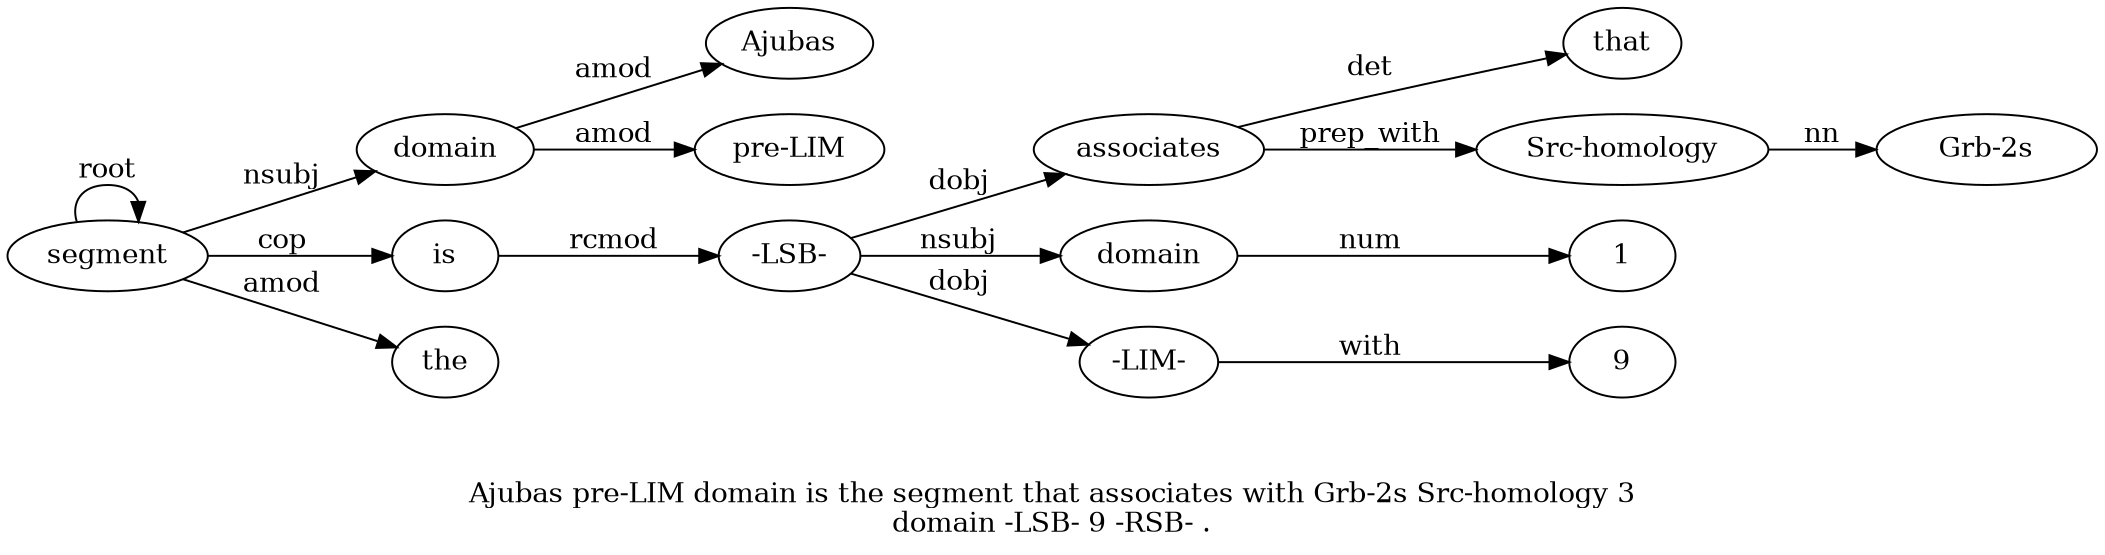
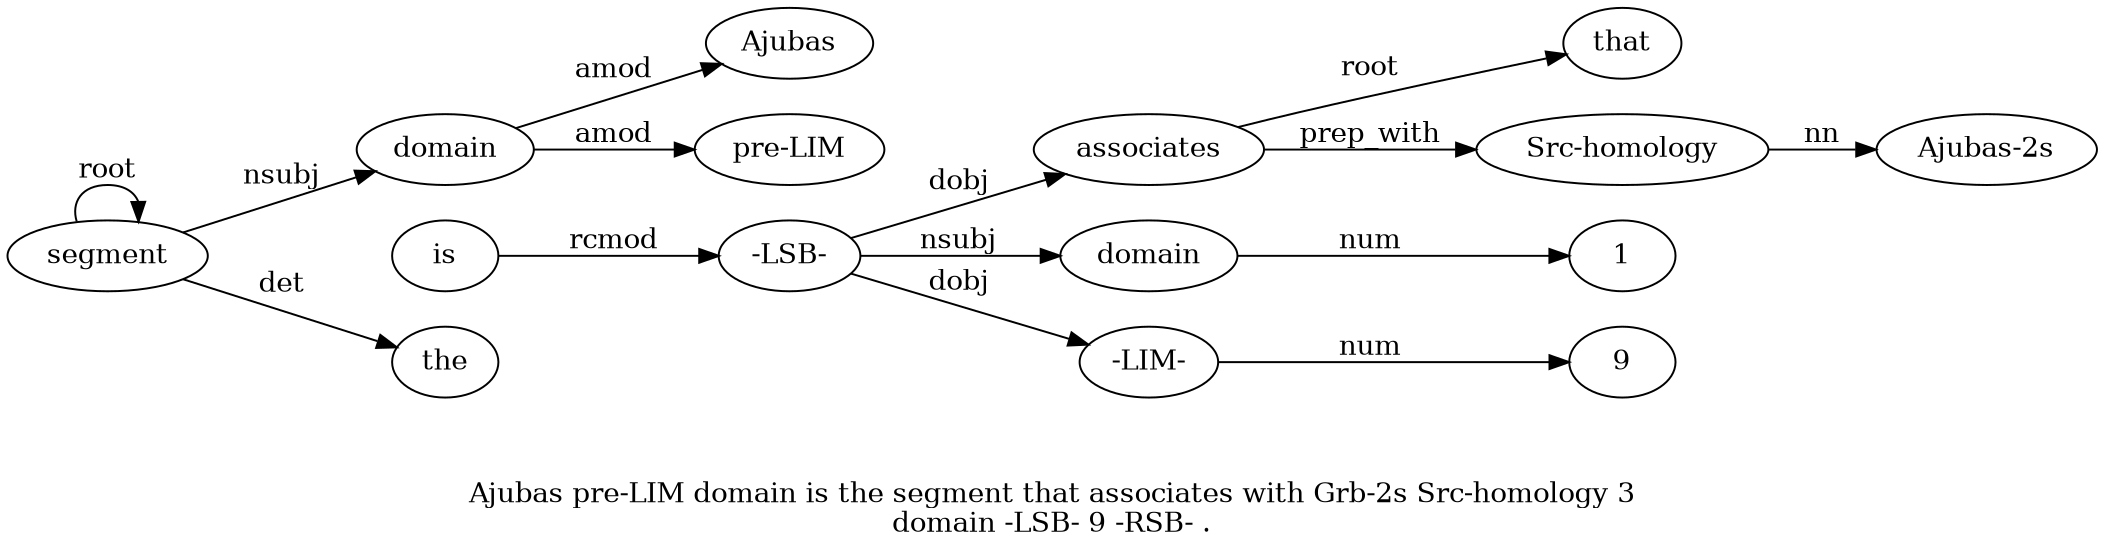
  digraph {
    label="Ajubas pre-LIM domain is the segment that associates with Grb-2s Src-homology 3\ndomain -LSB- 9 -RSB- ."
    rankdir=LR
    node [fillcolor=white style=filled]
    n1 [label=domain]
    n2 [label=Ajubas]
    n3 [label="pre-LIM"]
    n4 [label=segment]
    n5 [label=is]
    n6 [label=the]
    n7 [label="-LSB-"]
    n8 [label=associates]
    n9 [label=domain]
    n10 [label="-LIM-"]
    n11 [label=that]
    n12 [label="Src-homology"]
-   n13 [label="Grb-2s"]
+   n13 [label="Ajubas-2s"]
    n14 [label=1]
    n15 [label=9]
    n1 -> n2 [label=amod]
    n1 -> n3 [label=amod]
    n4 -> n1 [label=nsubj]
    n4 -> n4 [label=root]
-   n4 -> n5 [label=cop]
-   n4 -> n6 [label=amod]
+   n4 -> n6 [label=det]
    n5 -> n7 [label=rcmod]
    n7 -> n8 [label=dobj]
    n7 -> n9 [label=nsubj]
    n7 -> n10 [label=dobj]
-   n8 -> n11 [label=det]
+   n8 -> n11 [label=root]
    n8 -> n12 [label=prep_with]
    n9 -> n14 [label=num]
-   n10 -> n15 [label=with]
+   n10 -> n15 [label=num]
    n12 -> n13 [label=nn]
  }
